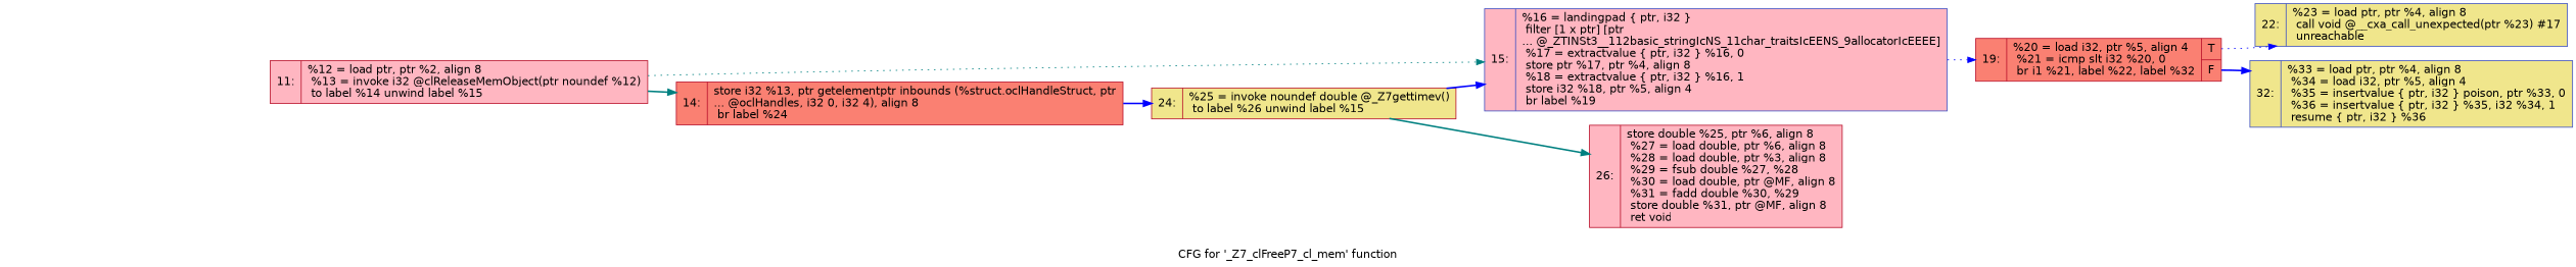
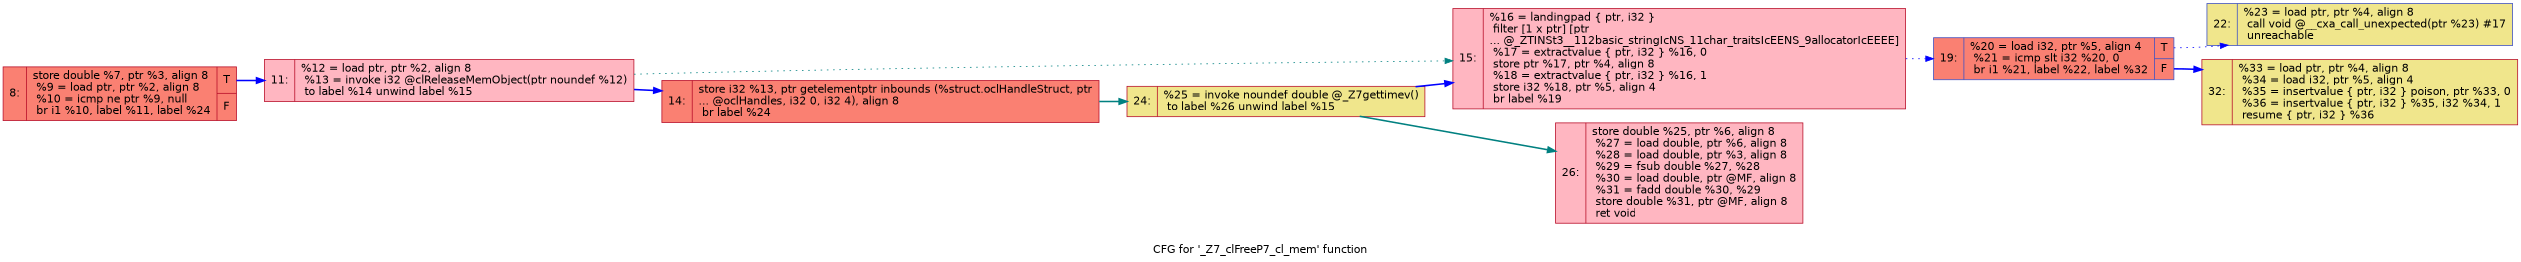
  digraph {
    fontname="DejaVu Sans"
    label="CFG for '_Z7_clFreeP7_cl_mem' function"
    rankdir=LR
    node [color="#b70d28ff" fillcolor=salmon fontname="DejaVu Sans" shape=record style=filled]
    edge [color=blue fontname="DejaVu Sans" style=bold]
+   n1 [label="{8:\l|  store double %7, ptr %3, align 8\l  %9 = load ptr, ptr %2, align 8\l  %10 = icmp ne ptr %9, null\l  br i1 %10, label %11, label %24\l|{<s0>T|<s1>F}}"]
    n2 [fillcolor=lightpink label="{11:\l|  %12 = load ptr, ptr %2, align 8\l  %13 = invoke i32 @clReleaseMemObject(ptr noundef %12)\l          to label %14 unwind label %15\l}"]
-   n3 [color="#3d50c3ff" fillcolor=lightpink label="{15:\l|  %16 = landingpad \{ ptr, i32 \}\l          filter [1 x ptr] [ptr\l... @_ZTINSt3__112basic_stringIcNS_11char_traitsIcEENS_9allocatorIcEEEE]\l  %17 = extractvalue \{ ptr, i32 \} %16, 0\l  store ptr %17, ptr %4, align 8\l  %18 = extractvalue \{ ptr, i32 \} %16, 1\l  store i32 %18, ptr %5, align 4\l  br label %19\l}"]
-   n4 [label="{19:\l|  %20 = load i32, ptr %5, align 4\l  %21 = icmp slt i32 %20, 0\l  br i1 %21, label %22, label %32\l|{<s0>T|<s1>F}}"]
+   n3 [fillcolor=lightpink label="{15:\l|  %16 = landingpad \{ ptr, i32 \}\l          filter [1 x ptr] [ptr\l... @_ZTINSt3__112basic_stringIcNS_11char_traitsIcEENS_9allocatorIcEEEE]\l  %17 = extractvalue \{ ptr, i32 \} %16, 0\l  store ptr %17, ptr %4, align 8\l  %18 = extractvalue \{ ptr, i32 \} %16, 1\l  store i32 %18, ptr %5, align 4\l  br label %19\l}"]
+   n4 [color="#3d50c3ff" label="{19:\l|  %20 = load i32, ptr %5, align 4\l  %21 = icmp slt i32 %20, 0\l  br i1 %21, label %22, label %32\l|{<s0>T|<s1>F}}"]
    n5 [label="{14:\l|  store i32 %13, ptr getelementptr inbounds (%struct.oclHandleStruct, ptr\l... @oclHandles, i32 0, i32 4), align 8\l  br label %24\l}"]
    n6 [fillcolor=khaki label="{24:\l|  %25 = invoke noundef double @_Z7gettimev()\l          to label %26 unwind label %15\l}"]
    n7 [fillcolor=lightpink label="{26:\l|  store double %25, ptr %6, align 8\l  %27 = load double, ptr %6, align 8\l  %28 = load double, ptr %3, align 8\l  %29 = fsub double %27, %28\l  %30 = load double, ptr @MF, align 8\l  %31 = fadd double %30, %29\l  store double %31, ptr @MF, align 8\l  ret void\l}"]
    n8 [color="#3d50c3ff" fillcolor=khaki label="{22:\l|  %23 = load ptr, ptr %4, align 8\l  call void @__cxa_call_unexpected(ptr %23) #17\l  unreachable\l}"]
-   n9 [color="#3d50c3ff" fillcolor=khaki label="{32:\l|  %33 = load ptr, ptr %4, align 8\l  %34 = load i32, ptr %5, align 4\l  %35 = insertvalue \{ ptr, i32 \} poison, ptr %33, 0\l  %36 = insertvalue \{ ptr, i32 \} %35, i32 %34, 1\l  resume \{ ptr, i32 \} %36\l}"]
+   n9 [fillcolor=khaki label="{32:\l|  %33 = load ptr, ptr %4, align 8\l  %34 = load i32, ptr %5, align 4\l  %35 = insertvalue \{ ptr, i32 \} poison, ptr %33, 0\l  %36 = insertvalue \{ ptr, i32 \} %35, i32 %34, 1\l  resume \{ ptr, i32 \} %36\l}"]
+   n1 -> n2 [tailport=s0]
    n2 -> n3 [color=teal style=dotted]
-   n2 -> n5 [color=teal]
+   n2 -> n5
    n3 -> n4 [style=dotted]
    n4 -> n8 [style=dotted tailport=s0]
    n4 -> n9 [tailport=s1]
-   n5 -> n6
+   n5 -> n6 [color=teal]
    n6 -> n3
    n6 -> n7 [color=teal]
  }
